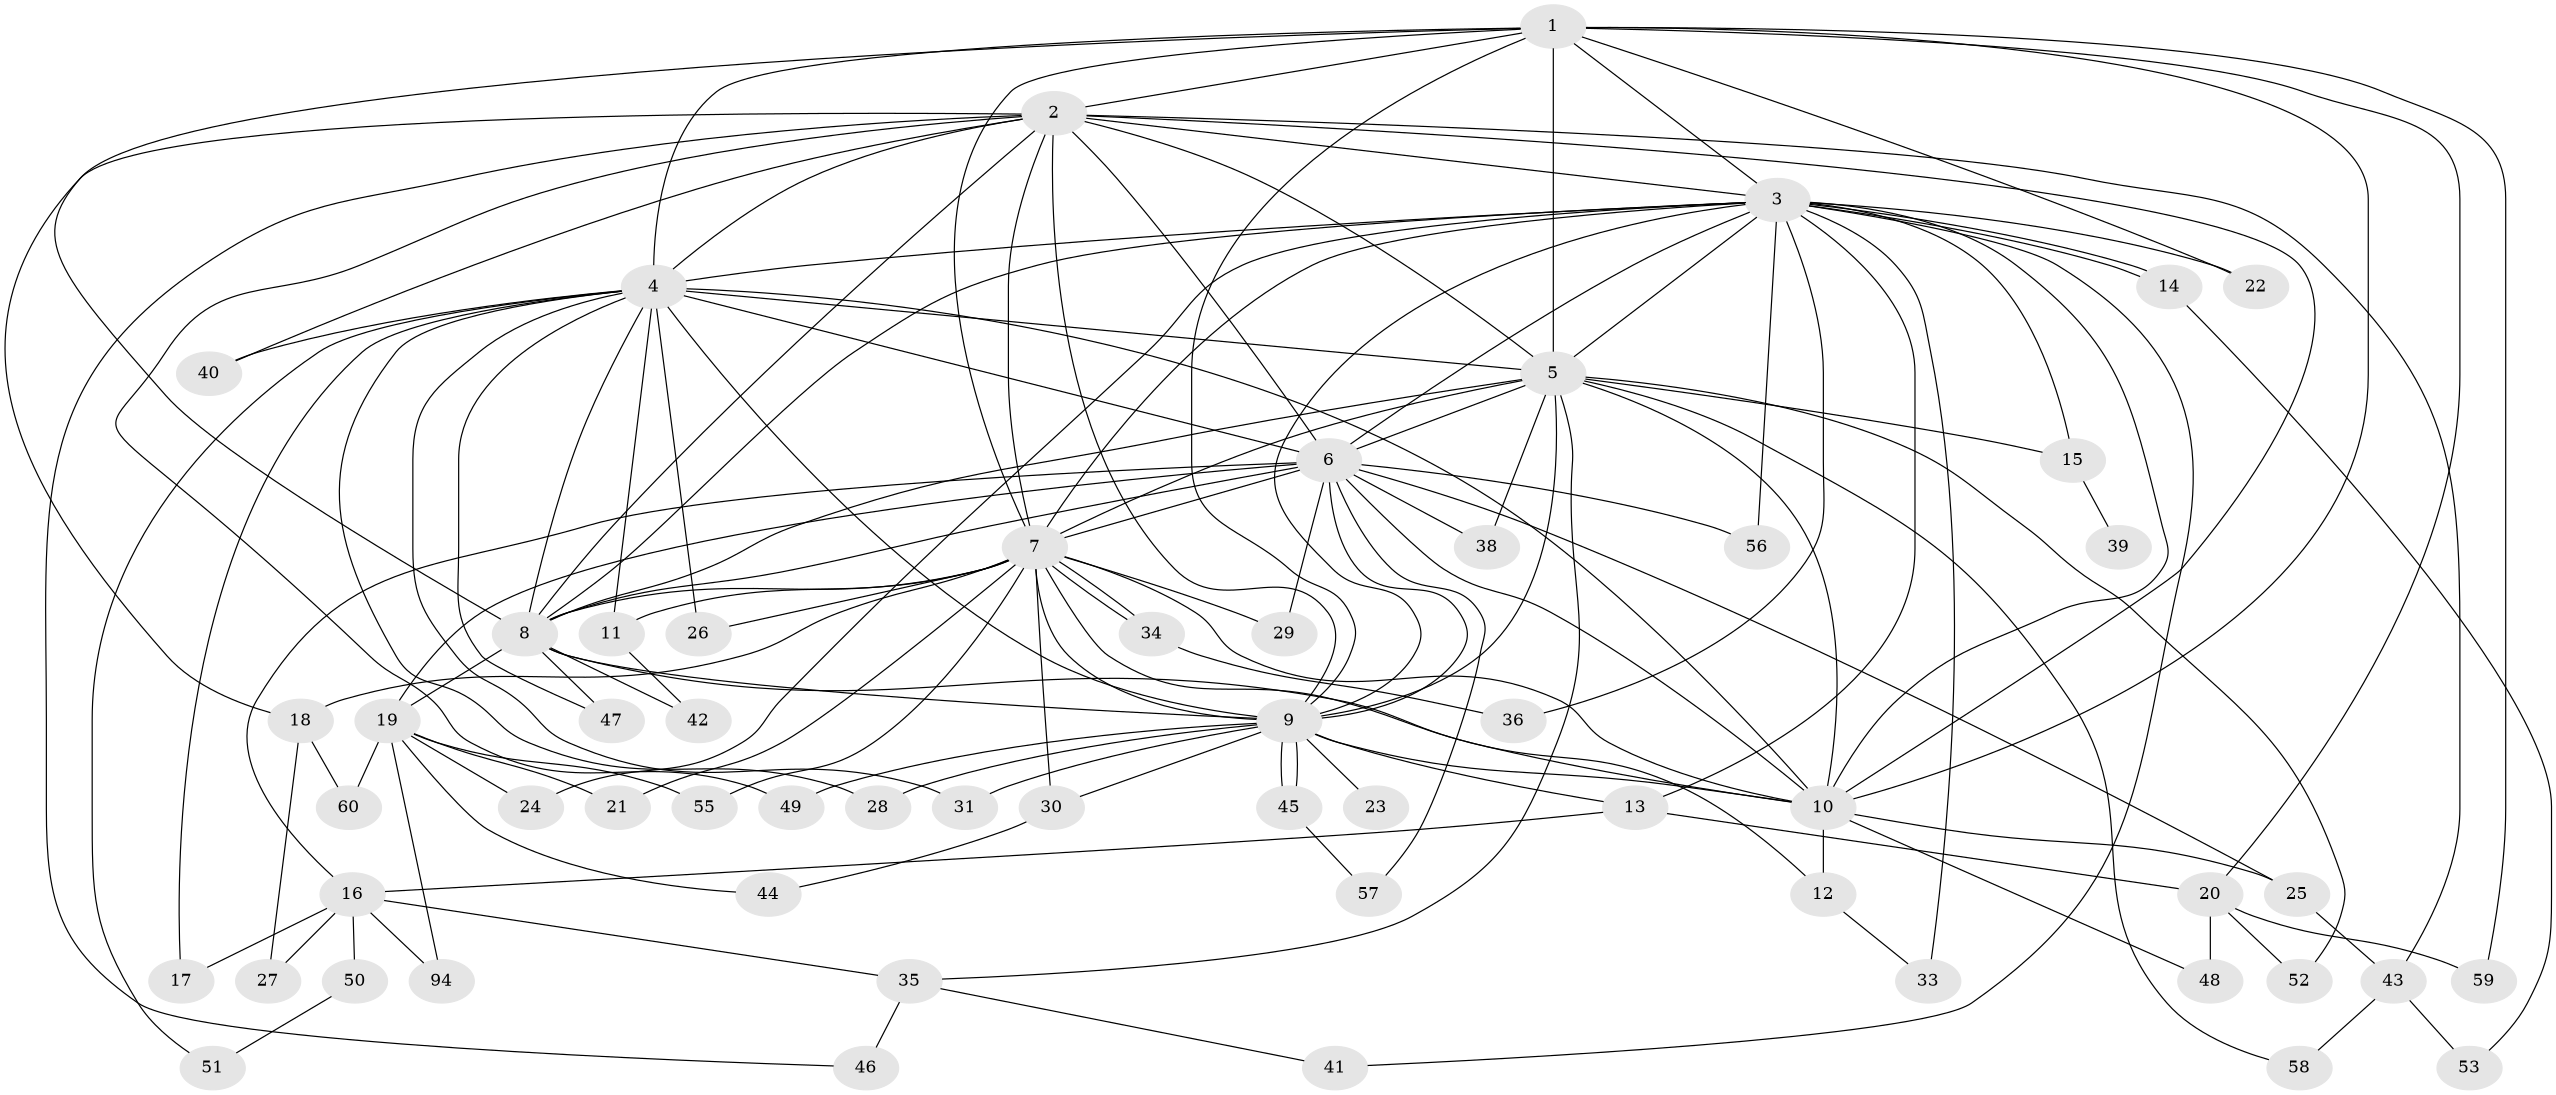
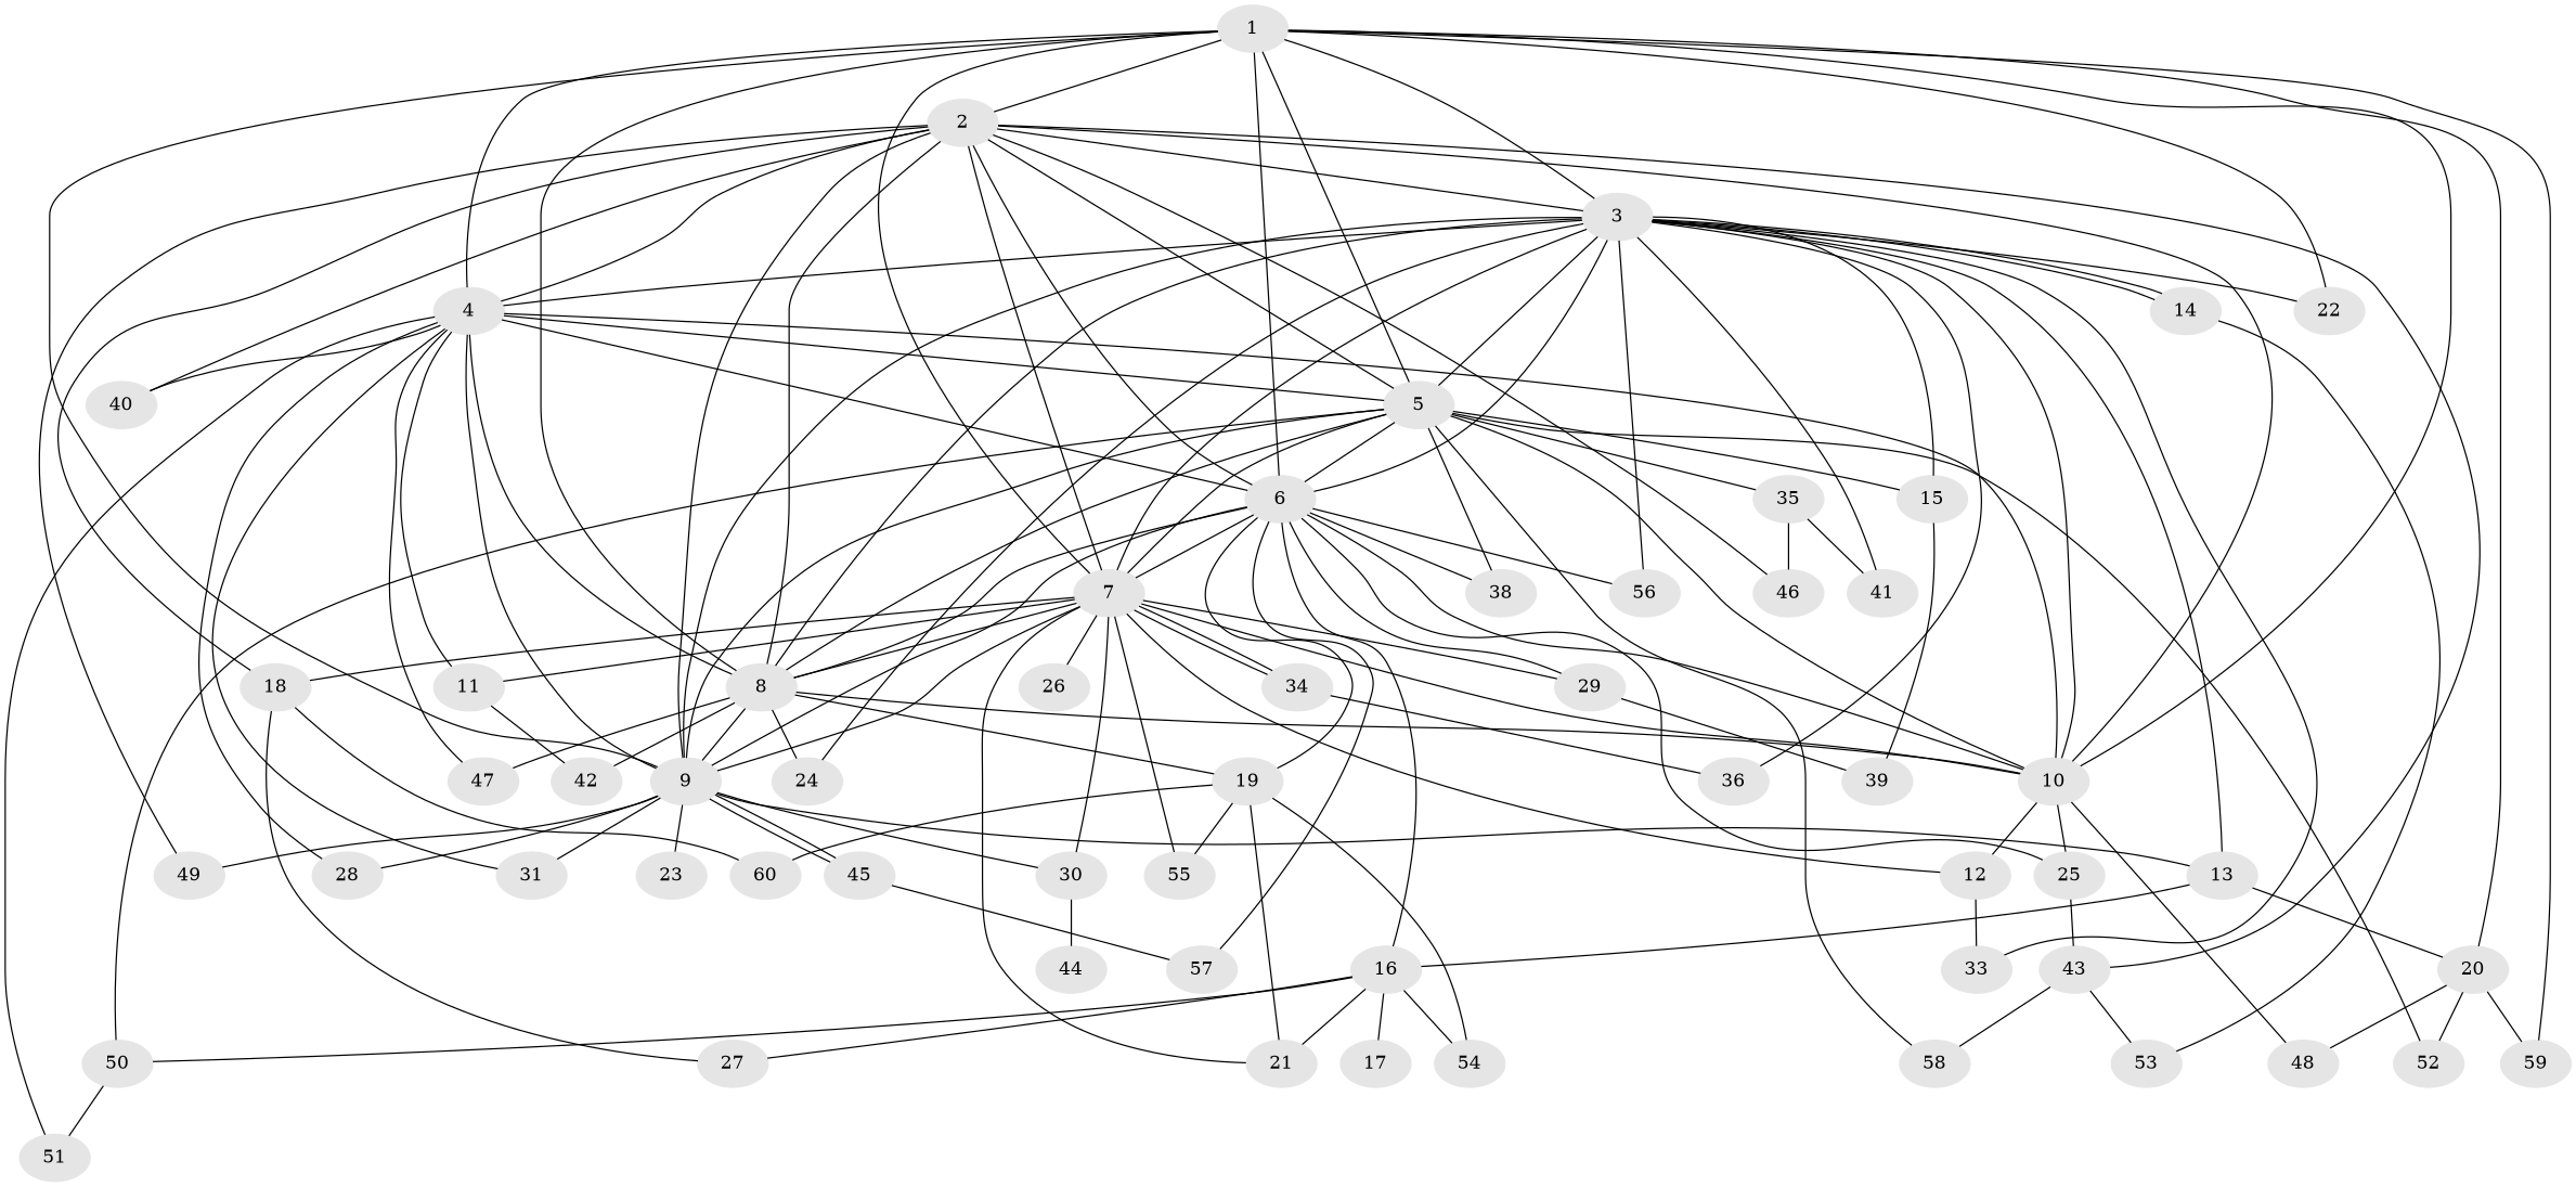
  graph {
    node [color=gray90 style=filled]
    1
    2
    3
    4
    5
    6
    7
    8
    9
    10
    20
    22
    59
    18
    40
    43
    46
    49
    13
    14
    15
    24
    33
    36
    41
    56
    11
    17
    26
    28
    31
    47
    51
    35
    38
    50
    52
    58
    16
    19
    25
    29
    57
    12
    21
    30
    34
    55
    42
    23
    45
    48
    27
    60
    53
    39
-   54 [label=94]
+   54
    44
    1 -- 2
    1 -- 3
    1 -- 4
    1 -- 5
+   1 -- 6
    1 -- 7
    1 -- 8
    1 -- 9
    1 -- 10
    1 -- 20
    1 -- 22
    1 -- 59
    2 -- 3
    2 -- 4
    2 -- 5
    2 -- 6
    2 -- 7
    2 -- 8
    2 -- 9
    2 -- 10
    2 -- 18
    2 -- 40
    2 -- 43
    2 -- 46
    2 -- 49
    3 -- 4
    3 -- 5
    3 -- 6
    3 -- 7
    3 -- 8
    3 -- 9
    3 -- 10
    3 -- 22
    3 -- 13
    3 -- 14
    3 -- 14
    3 -- 15
    3 -- 24
    3 -- 33
    3 -- 36
    3 -- 41
    3 -- 56
    4 -- 5
    4 -- 6
    4 -- 8
    4 -- 9
    4 -- 10
    4 -- 40
    4 -- 11
-   4 -- 17
-   4 -- 26
    4 -- 28
    4 -- 31
    4 -- 47
    4 -- 51
    5 -- 6
    5 -- 7
    5 -- 8
    5 -- 9
    5 -- 10
    5 -- 15
    5 -- 35
    5 -- 38
+   5 -- 50
    5 -- 52
    5 -- 58
    6 -- 7
    6 -- 8
    6 -- 9
    6 -- 10
    6 -- 56
    6 -- 38
    6 -- 16
    6 -- 19
    6 -- 25
    6 -- 29
    6 -- 57
    7 -- 8
    7 -- 9
    7 -- 10
    7 -- 18
    7 -- 11
    7 -- 26
    7 -- 29
    7 -- 12
    7 -- 21
    7 -- 30
    7 -- 34
    7 -- 34
    7 -- 55
    8 -- 9
    8 -- 10
-   19 -- 24
+   8 -- 24
    8 -- 47
    8 -- 19
    8 -- 42
-   9 -- 10
    9 -- 49
    9 -- 13
    9 -- 28
    9 -- 31
    9 -- 30
    9 -- 23
    9 -- 45
    9 -- 45
    10 -- 25
    10 -- 12
    10 -- 48
    20 -- 59
    20 -- 52
    20 -- 48
    18 -- 27
    18 -- 60
    43 -- 58
    43 -- 53
    13 -- 20
    13 -- 16
    14 -- 53
    15 -- 39
    11 -- 42
    35 -- 46
    35 -- 41
    50 -- 51
    16 -- 17
-   16 -- 35
+   16 -- 21
    16 -- 50
    16 -- 27
    16 -- 54
    19 -- 21
    19 -- 55
    19 -- 60
    19 -- 54
-   19 -- 44
    25 -- 43
+   29 -- 39
    12 -- 33
    30 -- 44
    34 -- 36
    45 -- 57
  }
